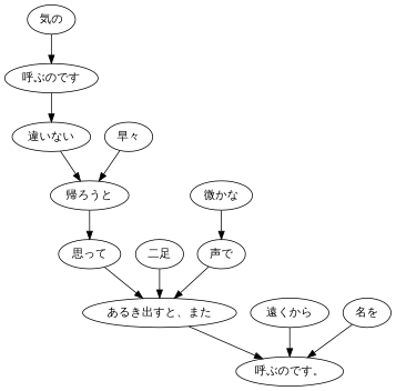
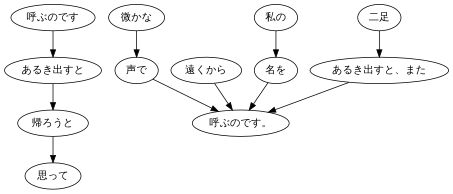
  digraph {
    fontname="Liberation Serif"
    node [fontname="Liberation Serif"]
    edge [fontname="Liberation Serif"]
-   n1 [label="気の"]
    n2 [label="呼ぶのです"]
-   n3 [label="違いない"]
+   n3 [label="あるき出すと"]
    n4 [label="帰ろうと"]
    n5 [label="思って"]
-   n6 [label="早々"]
    n7 [label="あるき出すと、また"]
    n8 [label="呼ぶのです。"]
    n9 [label="二足"]
    n10 [label="微かな"]
    n11 [label="声で"]
    n12 [label="遠くから"]
+   n13 [label="私の"]
    n14 [label="名を"]
-   n1 -> n2
    n2 -> n3
    n3 -> n4
    n4 -> n5
-   n5 -> n7
-   n6 -> n4
    n7 -> n8
    n9 -> n7
    n10 -> n11
-   n11 -> n7
+   n11 -> n8
    n12 -> n8
+   n13 -> n14
    n14 -> n8
  }
